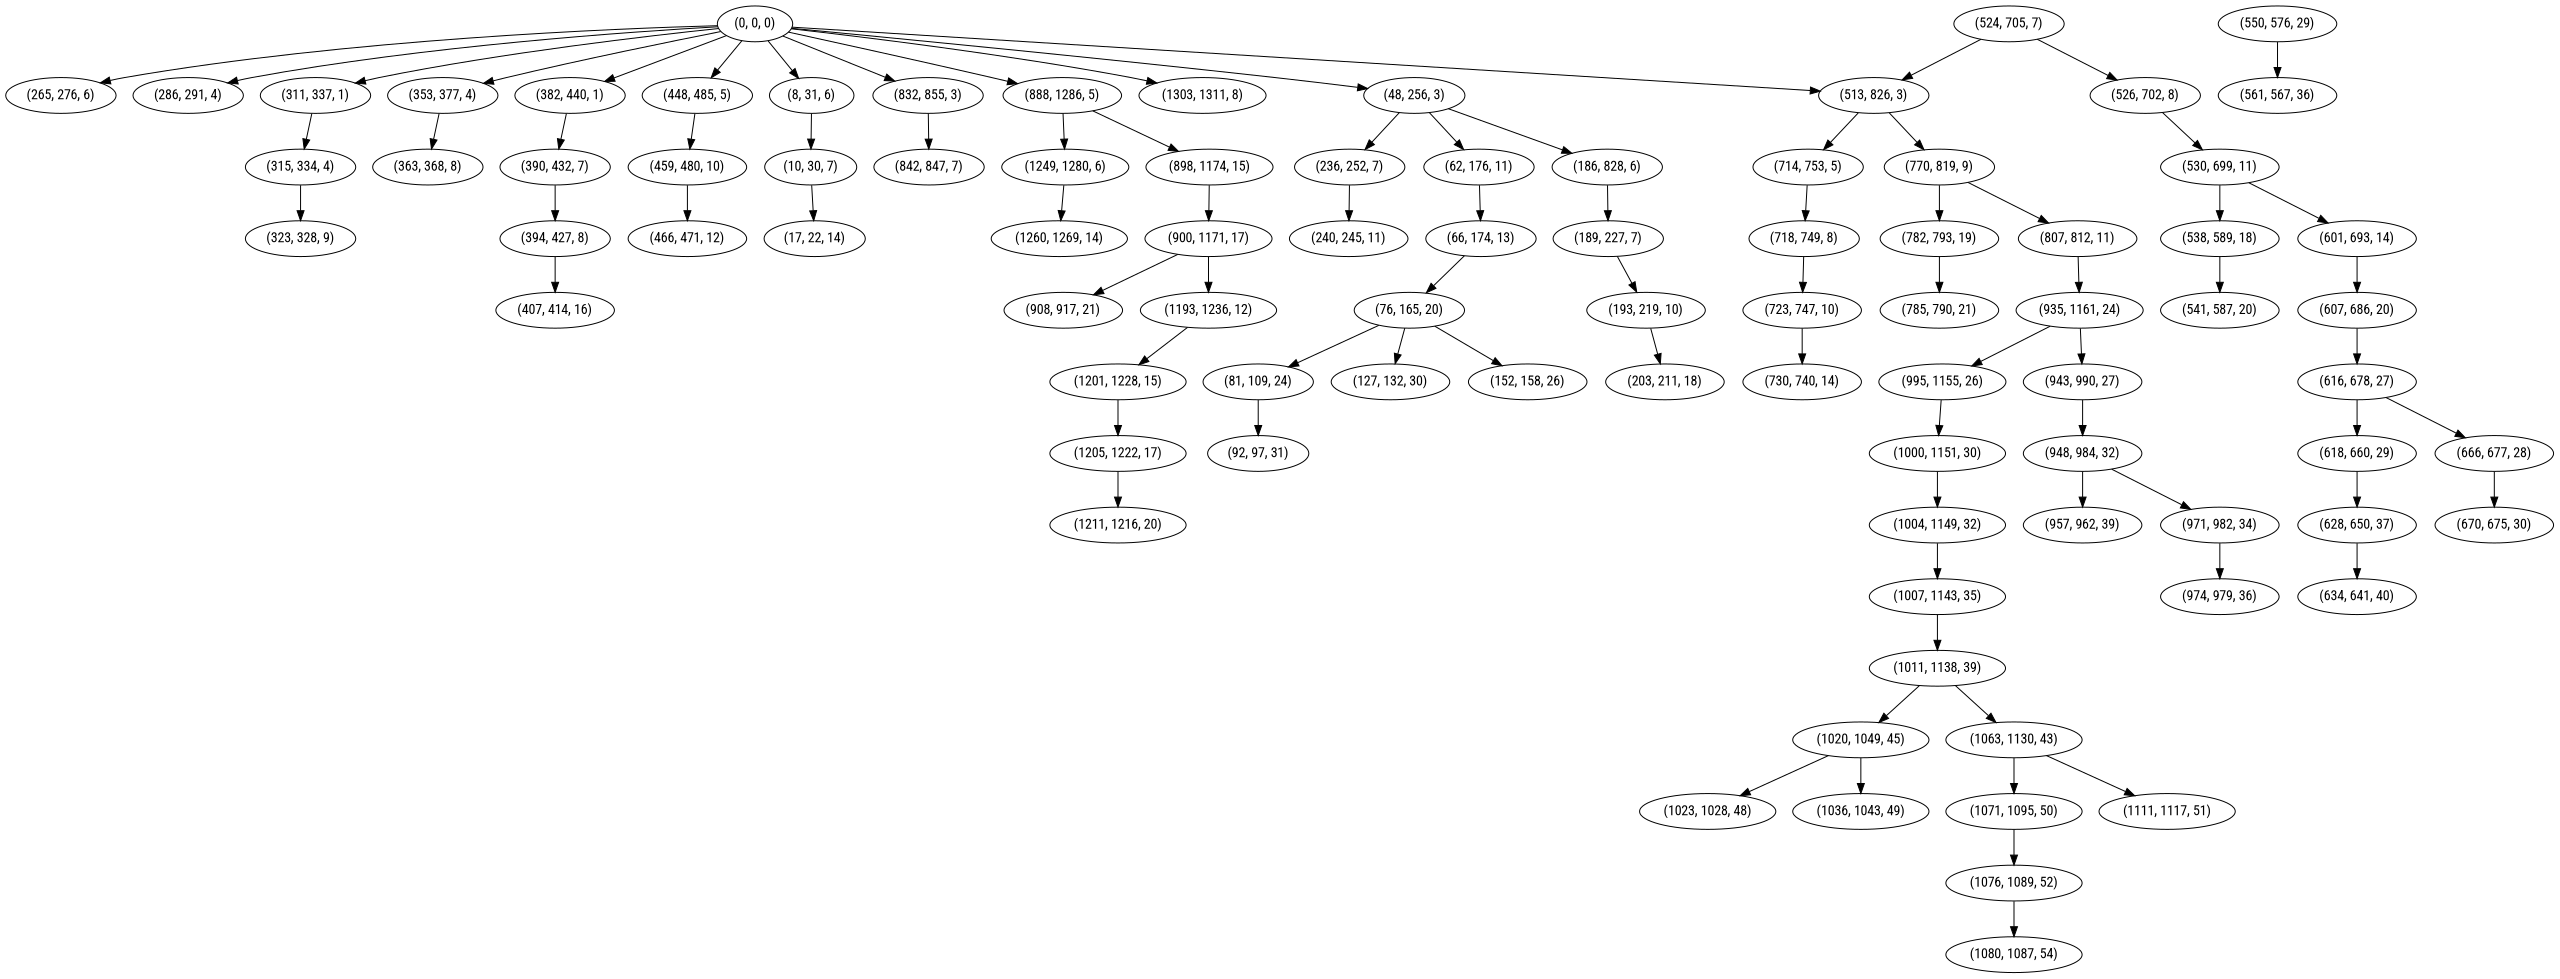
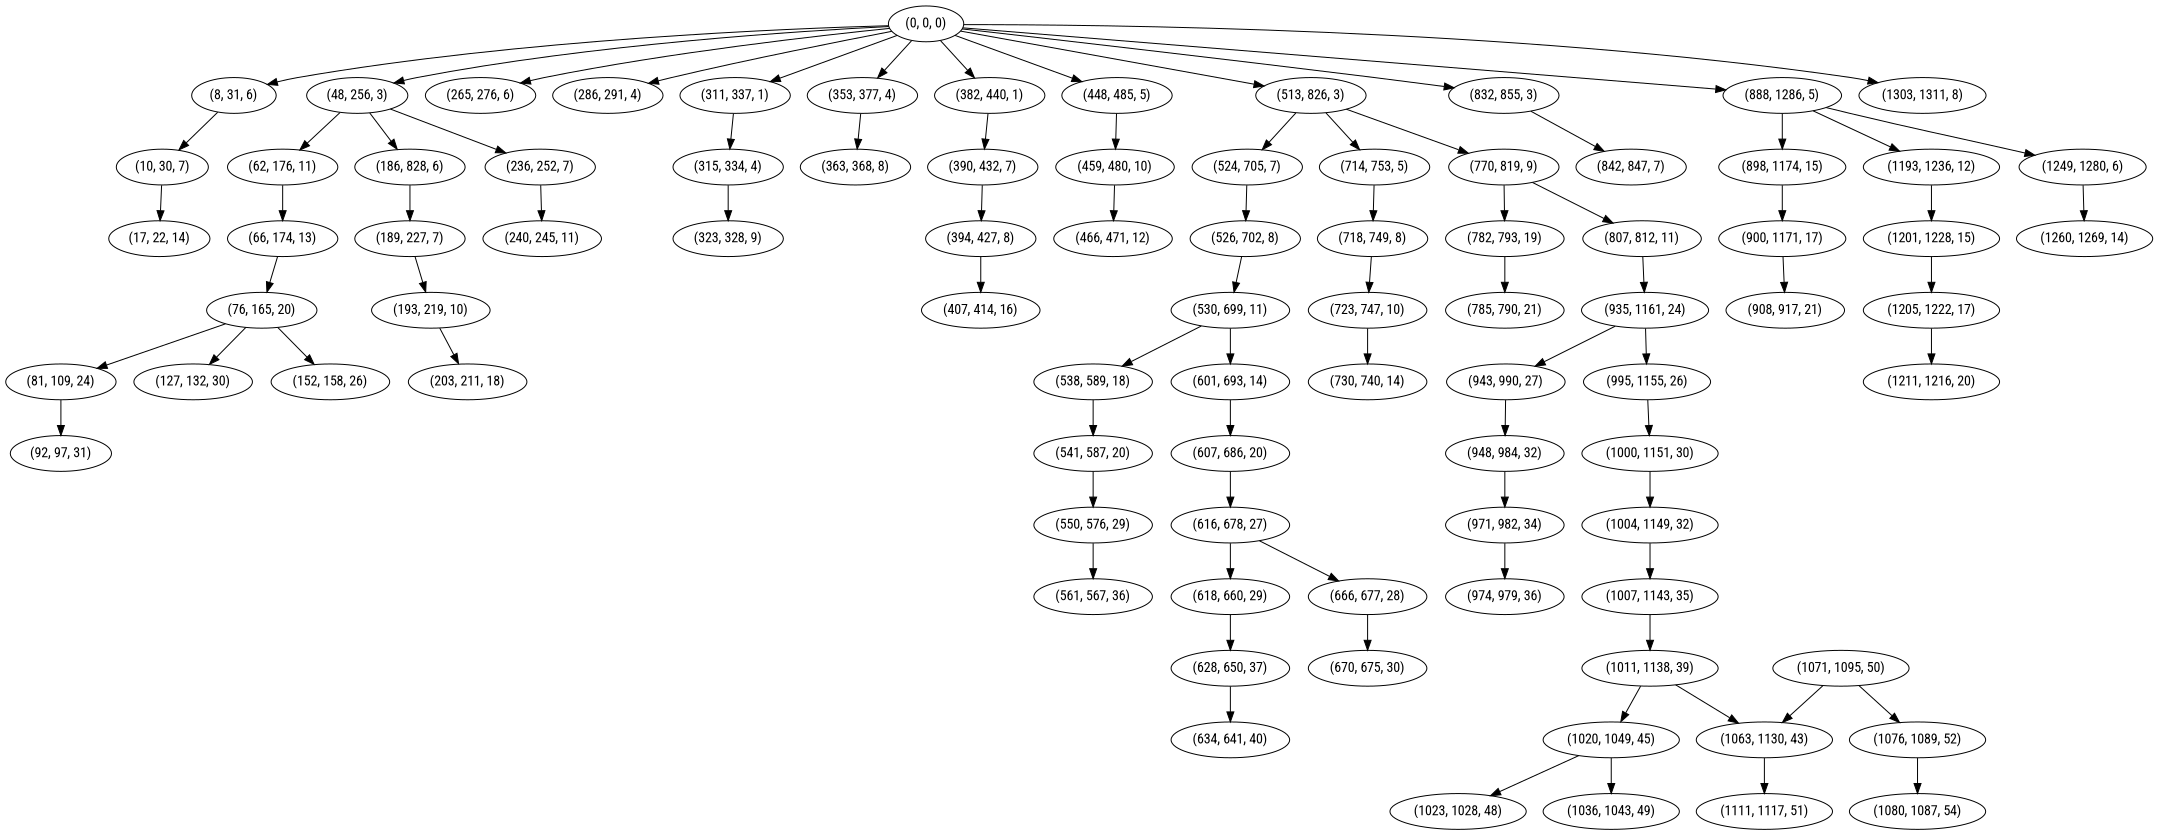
  digraph {
    fontname="Roboto Condensed"
    node [fontname="Roboto Condensed"]
    edge [fontname="Roboto Condensed"]
    "(0, 0, 0)"
    "(8, 31, 6)"
    "(48, 256, 3)"
    "(265, 276, 6)"
    "(286, 291, 4)"
    "(311, 337, 1)"
    "(353, 377, 4)"
    "(382, 440, 1)"
    "(448, 485, 5)"
    "(513, 826, 3)"
    "(832, 855, 3)"
    "(888, 1286, 5)"
    "(1303, 1311, 8)"
    "(10, 30, 7)"
    "(62, 176, 11)"
    n16 [label="(186, 828, 6)"]
    "(236, 252, 7)"
    "(315, 334, 4)"
    "(363, 368, 8)"
    "(390, 432, 7)"
    "(459, 480, 10)"
    "(524, 705, 7)"
    "(714, 753, 5)"
    "(770, 819, 9)"
    "(842, 847, 7)"
    "(898, 1174, 15)"
    "(1193, 1236, 12)"
    "(1249, 1280, 6)"
    "(17, 22, 14)"
    "(66, 174, 13)"
    "(189, 227, 7)"
    "(240, 245, 11)"
    "(76, 165, 20)"
    "(81, 109, 24)"
    "(127, 132, 30)"
    "(152, 158, 26)"
    "(92, 97, 31)"
    "(193, 219, 10)"
    "(203, 211, 18)"
    "(323, 328, 9)"
    "(394, 427, 8)"
    "(407, 414, 16)"
    "(466, 471, 12)"
    "(526, 702, 8)"
    "(718, 749, 8)"
    "(782, 793, 19)"
    "(807, 812, 11)"
    "(530, 699, 11)"
    "(538, 589, 18)"
    "(601, 693, 14)"
    "(541, 587, 20)"
    "(607, 686, 20)"
    "(550, 576, 29)"
    "(561, 567, 36)"
    "(616, 678, 27)"
    "(618, 660, 29)"
    "(666, 677, 28)"
    "(628, 650, 37)"
    "(670, 675, 30)"
    "(634, 641, 40)"
    "(723, 747, 10)"
    "(730, 740, 14)"
    "(785, 790, 21)"
    "(935, 1161, 24)"
    "(900, 1171, 17)"
    "(1201, 1228, 15)"
    "(1260, 1269, 14)"
    "(908, 917, 21)"
    "(943, 990, 27)"
    "(995, 1155, 26)"
    "(948, 984, 32)"
    "(1000, 1151, 30)"
-   "(957, 962, 39)"
    "(971, 982, 34)"
    "(974, 979, 36)"
    "(1004, 1149, 32)"
    "(1007, 1143, 35)"
    "(1011, 1138, 39)"
    "(1020, 1049, 45)"
    "(1063, 1130, 43)"
    "(1023, 1028, 48)"
    "(1036, 1043, 49)"
    "(1071, 1095, 50)"
    "(1111, 1117, 51)"
    "(1076, 1089, 52)"
    "(1080, 1087, 54)"
    "(1205, 1222, 17)"
    "(1211, 1216, 20)"
    "(0, 0, 0)" -> "(8, 31, 6)"
    "(0, 0, 0)" -> "(48, 256, 3)"
    "(0, 0, 0)" -> "(265, 276, 6)"
    "(0, 0, 0)" -> "(286, 291, 4)"
    "(0, 0, 0)" -> "(311, 337, 1)"
    "(0, 0, 0)" -> "(353, 377, 4)"
    "(0, 0, 0)" -> "(382, 440, 1)"
    "(0, 0, 0)" -> "(448, 485, 5)"
    "(0, 0, 0)" -> "(513, 826, 3)"
    "(0, 0, 0)" -> "(832, 855, 3)"
    "(0, 0, 0)" -> "(888, 1286, 5)"
    "(0, 0, 0)" -> "(1303, 1311, 8)"
    "(8, 31, 6)" -> "(10, 30, 7)"
    "(48, 256, 3)" -> "(62, 176, 11)"
    "(48, 256, 3)" -> n16
    "(48, 256, 3)" -> "(236, 252, 7)"
    "(311, 337, 1)" -> "(315, 334, 4)"
    "(353, 377, 4)" -> "(363, 368, 8)"
    "(382, 440, 1)" -> "(390, 432, 7)"
    "(448, 485, 5)" -> "(459, 480, 10)"
-   "(524, 705, 7)" -> "(513, 826, 3)"
+   "(513, 826, 3)" -> "(524, 705, 7)"
    "(513, 826, 3)" -> "(714, 753, 5)"
    "(513, 826, 3)" -> "(770, 819, 9)"
    "(832, 855, 3)" -> "(842, 847, 7)"
    "(888, 1286, 5)" -> "(898, 1174, 15)"
-   "(900, 1171, 17)" -> "(1193, 1236, 12)"
+   "(888, 1286, 5)" -> "(1193, 1236, 12)"
    "(888, 1286, 5)" -> "(1249, 1280, 6)"
    "(10, 30, 7)" -> "(17, 22, 14)"
    "(62, 176, 11)" -> "(66, 174, 13)"
    n16 -> "(189, 227, 7)"
    "(236, 252, 7)" -> "(240, 245, 11)"
    "(315, 334, 4)" -> "(323, 328, 9)"
    "(390, 432, 7)" -> "(394, 427, 8)"
    "(459, 480, 10)" -> "(466, 471, 12)"
    "(524, 705, 7)" -> "(526, 702, 8)"
    "(714, 753, 5)" -> "(718, 749, 8)"
    "(770, 819, 9)" -> "(782, 793, 19)"
    "(770, 819, 9)" -> "(807, 812, 11)"
    "(898, 1174, 15)" -> "(900, 1171, 17)"
    "(1193, 1236, 12)" -> "(1201, 1228, 15)"
    "(1249, 1280, 6)" -> "(1260, 1269, 14)"
    "(66, 174, 13)" -> "(76, 165, 20)"
    "(189, 227, 7)" -> "(193, 219, 10)"
    "(76, 165, 20)" -> "(81, 109, 24)"
    "(76, 165, 20)" -> "(127, 132, 30)"
    "(76, 165, 20)" -> "(152, 158, 26)"
    "(81, 109, 24)" -> "(92, 97, 31)"
    "(193, 219, 10)" -> "(203, 211, 18)"
    "(394, 427, 8)" -> "(407, 414, 16)"
    "(526, 702, 8)" -> "(530, 699, 11)"
    "(718, 749, 8)" -> "(723, 747, 10)"
    "(782, 793, 19)" -> "(785, 790, 21)"
    "(807, 812, 11)" -> "(935, 1161, 24)"
    "(530, 699, 11)" -> "(538, 589, 18)"
    "(530, 699, 11)" -> "(601, 693, 14)"
    "(538, 589, 18)" -> "(541, 587, 20)"
    "(601, 693, 14)" -> "(607, 686, 20)"
+   "(541, 587, 20)" -> "(550, 576, 29)"
    "(607, 686, 20)" -> "(616, 678, 27)"
    "(550, 576, 29)" -> "(561, 567, 36)"
    "(616, 678, 27)" -> "(618, 660, 29)"
    "(616, 678, 27)" -> "(666, 677, 28)"
    "(618, 660, 29)" -> "(628, 650, 37)"
    "(666, 677, 28)" -> "(670, 675, 30)"
    "(628, 650, 37)" -> "(634, 641, 40)"
    "(723, 747, 10)" -> "(730, 740, 14)"
    "(935, 1161, 24)" -> "(943, 990, 27)"
    "(935, 1161, 24)" -> "(995, 1155, 26)"
    "(900, 1171, 17)" -> "(908, 917, 21)"
    "(1201, 1228, 15)" -> "(1205, 1222, 17)"
    "(943, 990, 27)" -> "(948, 984, 32)"
    "(995, 1155, 26)" -> "(1000, 1151, 30)"
-   "(948, 984, 32)" -> "(957, 962, 39)"
    "(948, 984, 32)" -> "(971, 982, 34)"
    "(1000, 1151, 30)" -> "(1004, 1149, 32)"
    "(971, 982, 34)" -> "(974, 979, 36)"
    "(1004, 1149, 32)" -> "(1007, 1143, 35)"
    "(1007, 1143, 35)" -> "(1011, 1138, 39)"
    "(1011, 1138, 39)" -> "(1020, 1049, 45)"
    "(1011, 1138, 39)" -> "(1063, 1130, 43)"
    "(1020, 1049, 45)" -> "(1023, 1028, 48)"
    "(1020, 1049, 45)" -> "(1036, 1043, 49)"
-   "(1063, 1130, 43)" -> "(1071, 1095, 50)"
+   "(1071, 1095, 50)" -> "(1063, 1130, 43)"
    "(1063, 1130, 43)" -> "(1111, 1117, 51)"
    "(1071, 1095, 50)" -> "(1076, 1089, 52)"
    "(1076, 1089, 52)" -> "(1080, 1087, 54)"
    "(1205, 1222, 17)" -> "(1211, 1216, 20)"
  }
